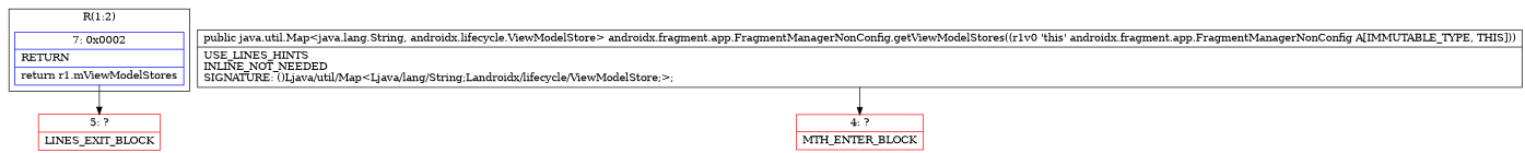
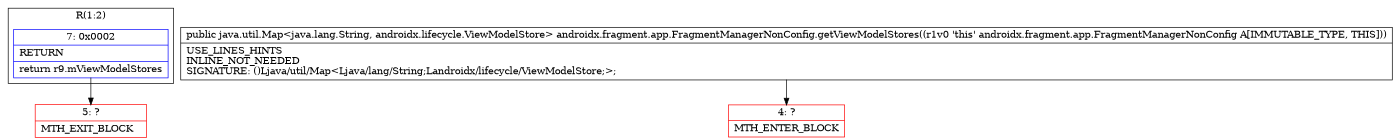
  digraph {
    node [color=red shape=record]
-   n1 [color=blue label="{7\:\ 0x0002|RETURN\l|return r1.mViewModelStores\l}"]
-   n2 [label="{5\:\ ?|LINES_EXIT_BLOCK\l}"]
+   n1 [color=blue label="{7\:\ 0x0002|RETURN\l|return r9.mViewModelStores\l}"]
+   n2 [label="{5\:\ ?|MTH_EXIT_BLOCK\l}"]
    n3 [label="{4\:\ ?|MTH_ENTER_BLOCK\l}"]
    n4 [label="{public java.util.Map\<java.lang.String, androidx.lifecycle.ViewModelStore\> androidx.fragment.app.FragmentManagerNonConfig.getViewModelStores((r1v0 'this' androidx.fragment.app.FragmentManagerNonConfig A[IMMUTABLE_TYPE, THIS]))  | USE_LINES_HINTS\lINLINE_NOT_NEEDED\lSIGNATURE: ()Ljava\/util\/Map\<Ljava\/lang\/String;Landroidx\/lifecycle\/ViewModelStore;\>;\l}" color=""]
    subgraph cluster_1 {
      label="R(1:2)"
      n1
    }
    n1 -> n2
    n4 -> n3
  }
